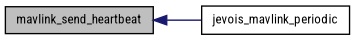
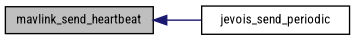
  digraph {
    rankdir=LR
    fontname="Roboto Condensed"
    node [color=black fontname="Roboto Condensed" fontsize=10 shape=record style=filled]
    n1 [fillcolor=grey75 fontcolor=black height=0.2 label=mavlink_send_heartbeat width=0.4]
-   n2 [fillcolor=white height=0.2 label=jevois_mavlink_periodic width=0.4]
+   n2 [fillcolor=white height=0.2 label=jevois_send_periodic width=0.4]
    n1 -> n2 [color=midnightblue dir=back fontname="Roboto Condensed" fontsize=10 labelfontname=FreeSans labelfontsize=10 style=solid]
  }
